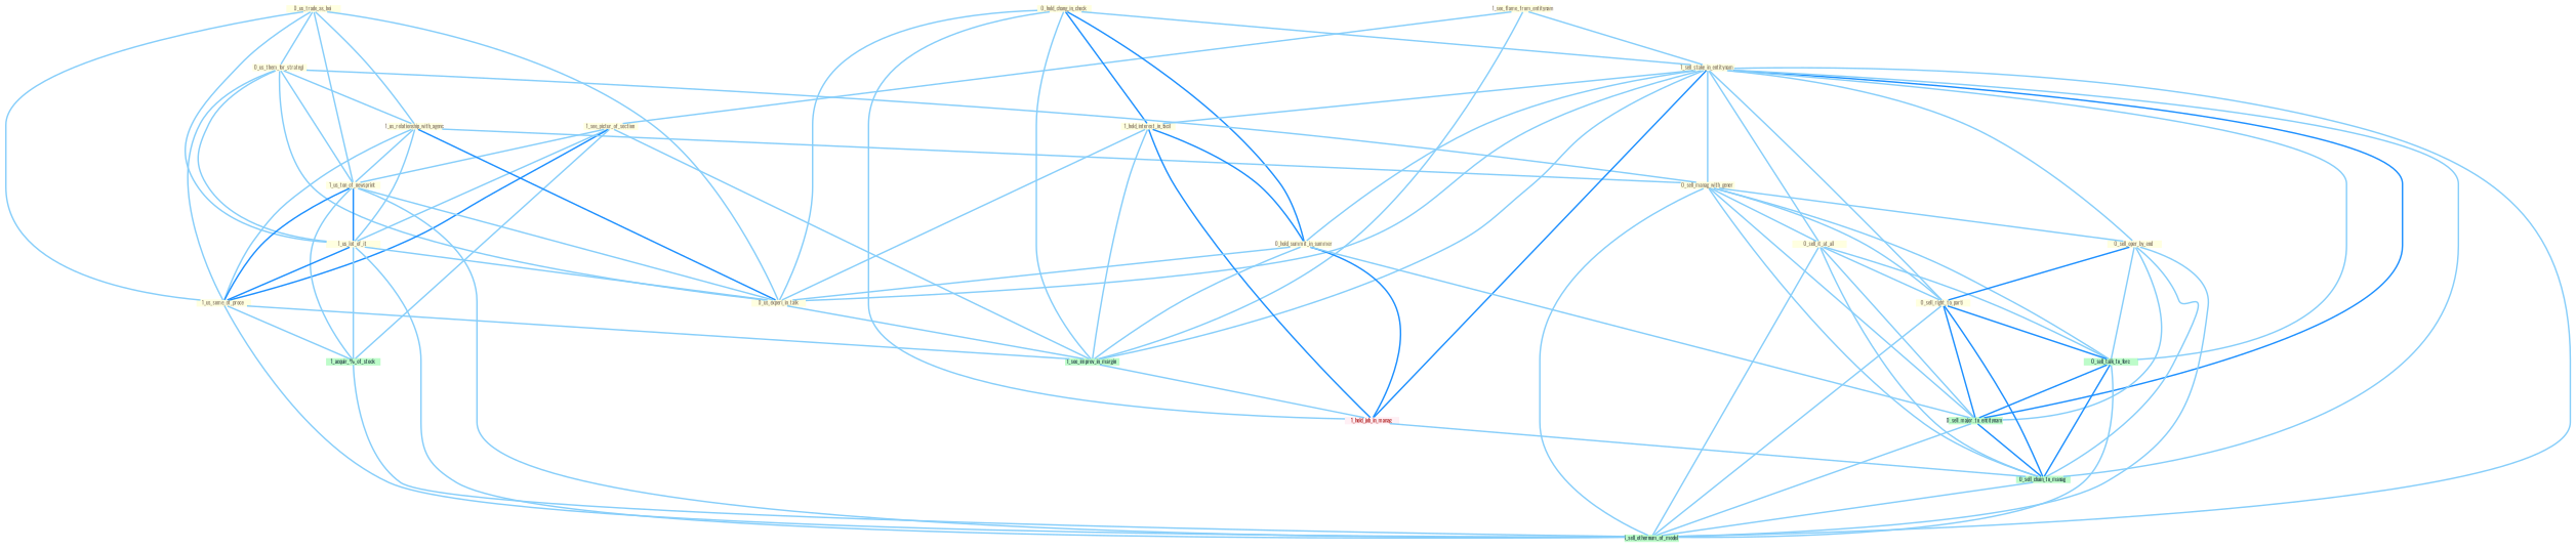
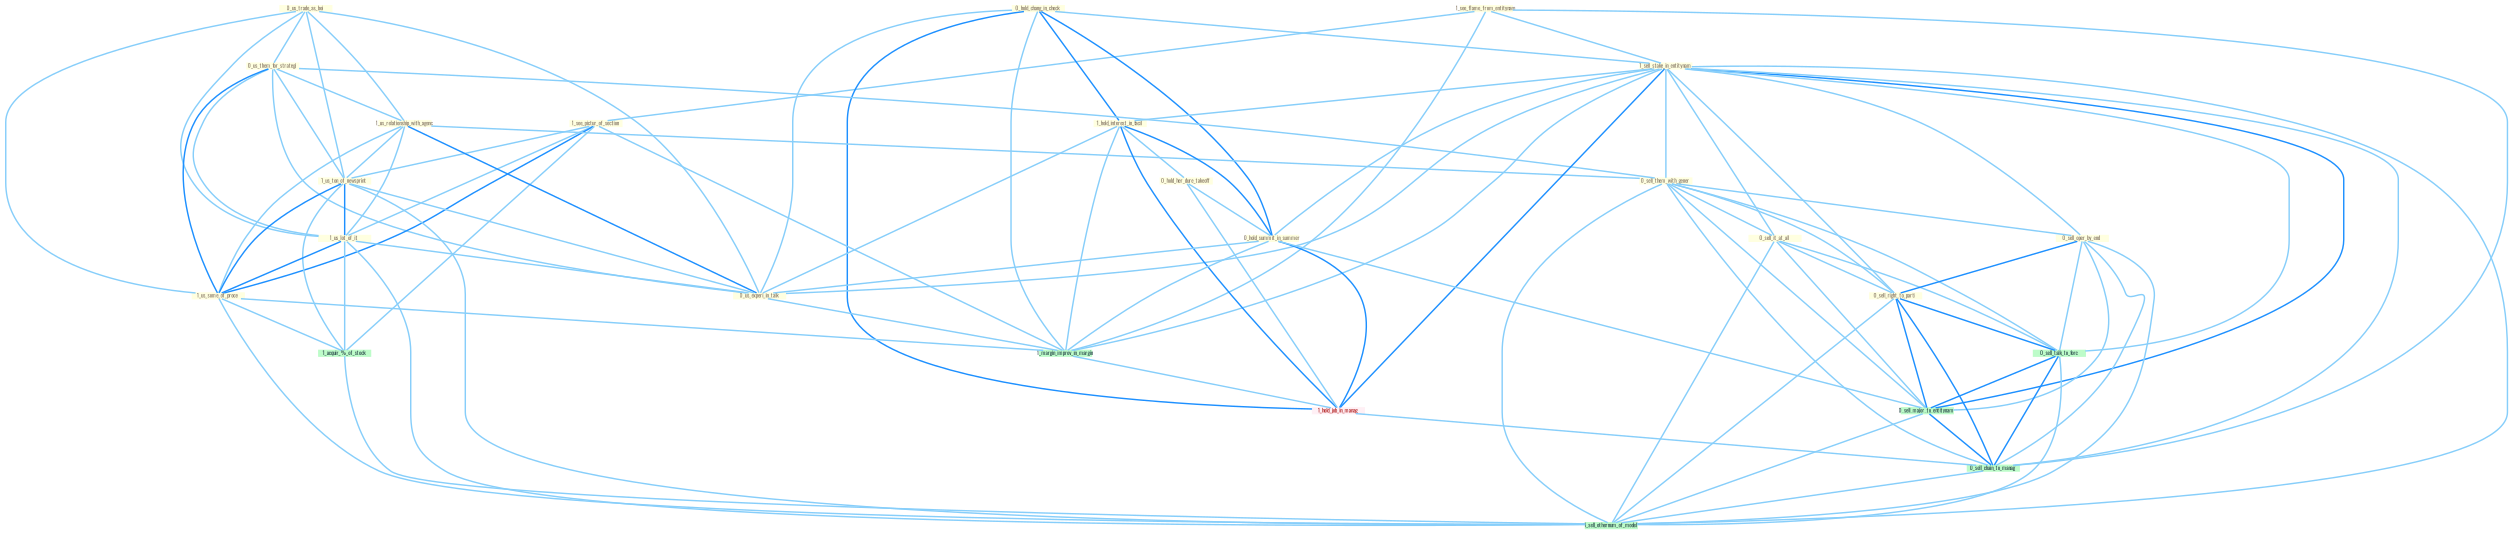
  graph {
    fontname=Oswald
    node [color="#ffffe0" fixedsize=true fontcolor="#8b7d6b" fontname=Oswald fontsize=4 shape=polygon style=filled]
    edge [color="#87cefa" fontname=Oswald w=1]
    "0_us_trade_as_boi " [height=.06 width=.5]
    "1_see_flame_from_entitynam " [height=.06 width=.5]
    "0_hold_chang_in_check " [height=.06 width=.5]
    "0_us_them_for_strategi " [height=.06 width=.5]
    "1_see_pictur_of_section " [height=.06 width=.5]
    "1_us_relationship_with_agenc " [height=.06 width=.5]
    "1_sell_stake_in_entitynam " [height=.06 width=.5]
-   "0_sell_them_with_gener " [height=.06 width=.5 label="0_sell_manag_with_gener"]
+   "0_sell_them_with_gener " [height=.06 width=.5]
    "0_sell_it_at_all " [height=.06 width=.5]
    "0_sell_oper_by_end " [height=.06 width=.5]
    "0_sell_right_to_parti " [height=.06 width=.5]
    "1_us_ton_of_newsprint " [height=.06 width=.5]
    "1_us_lot_of_it " [height=.06 width=.5]
    "1_hold_interest_in_facil " [height=.06 width=.5]
+   "0_hold_her_dure_takeoff " [height=.06 width=.5]
    "0_hold_summit_in_summer " [height=.06 width=.5]
    "1_us_some_of_proce " [height=.06 width=.5]
    "0_us_experi_in_talk " [height=.06 width=.5]
    "1_hold_job_in_manag " [color="#fff0f5" fontcolor="#b22222" height=.06 width=.5]
-   "1_see_improv_in_margin " [color="#BDFCC9" fontcolor="#2f4f4f" height=.06 width=.5]
+   "1_see_improv_in_margin " [color="#BDFCC9" fontcolor="#2f4f4f" height=.06 width=.5 label="1_margin_improv_in_margin"]
    "1_acquir_%_of_stock " [color="#BDFCC9" fontcolor="#2f4f4f" height=.06 width=.5]
    "0_sell_major_to_entitynam " [color="#BDFCC9" fontcolor="#2f4f4f" height=.06 width=.5]
    "1_sell_othernum_of_model " [color="#BDFCC9" fontcolor="#2f4f4f" height=.06 width=.5]
    n24 [color="#BDFCC9" fontcolor="#2f4f4f" height=.06 label="0_sell_talk_to_forc" width=.5]
    "0_sell_chain_to_manag " [color="#BDFCC9" fontcolor="#2f4f4f" height=.06 width=.5]
    subgraph sub_1 {
      "0_us_trade_as_boi "
      "1_see_flame_from_entitynam "
      "0_hold_chang_in_check "
      "0_us_them_for_strategi "
      "1_see_pictur_of_section "
      "1_us_relationship_with_agenc "
      "1_sell_stake_in_entitynam "
      "0_sell_them_with_gener "
      "0_sell_it_at_all "
      "0_sell_oper_by_end "
      "0_sell_right_to_parti "
      "1_us_ton_of_newsprint "
      "1_us_lot_of_it "
      "1_hold_interest_in_facil "
+     "0_hold_her_dure_takeoff "
      "0_hold_summit_in_summer "
      "1_us_some_of_proce "
      "0_us_experi_in_talk "
    }
    subgraph sub_2 {
      "1_hold_job_in_manag "
    }
    "0_us_trade_as_boi " -- "0_us_them_for_strategi "
    "0_us_trade_as_boi " -- "1_us_relationship_with_agenc "
    "0_us_trade_as_boi " -- "1_us_ton_of_newsprint "
    "0_us_trade_as_boi " -- "1_us_lot_of_it "
    "0_us_trade_as_boi " -- "1_us_some_of_proce "
    "0_us_trade_as_boi " -- "0_us_experi_in_talk "
    "1_see_flame_from_entitynam " -- "1_see_pictur_of_section "
    "1_see_flame_from_entitynam " -- "1_sell_stake_in_entitynam "
    "1_see_flame_from_entitynam " -- "1_see_improv_in_margin "
    "0_hold_chang_in_check " -- "1_sell_stake_in_entitynam "
    "0_hold_chang_in_check " -- "1_hold_interest_in_facil " [color="#1e90ff" w=2]
    "0_hold_chang_in_check " -- "0_hold_summit_in_summer " [color="#1e90ff" w=2]
    "0_hold_chang_in_check " -- "0_us_experi_in_talk "
-   "0_hold_chang_in_check " -- "1_hold_job_in_manag " [w=2]
+   "0_hold_chang_in_check " -- "1_hold_job_in_manag " [color="#1e90ff" w=2]
    "0_hold_chang_in_check " -- "1_see_improv_in_margin "
    "0_us_them_for_strategi " -- "1_us_relationship_with_agenc "
    "0_us_them_for_strategi " -- "0_sell_them_with_gener "
    "0_us_them_for_strategi " -- "1_us_ton_of_newsprint "
    "0_us_them_for_strategi " -- "1_us_lot_of_it "
-   "0_us_them_for_strategi " -- "1_us_some_of_proce "
+   "0_us_them_for_strategi " -- "1_us_some_of_proce " [color="#1e90ff"]
    "0_us_them_for_strategi " -- "0_us_experi_in_talk "
    "1_see_pictur_of_section " -- "1_us_ton_of_newsprint "
    "1_see_pictur_of_section " -- "1_us_lot_of_it "
    "1_see_pictur_of_section " -- "1_us_some_of_proce " [color="#1e90ff"]
    "1_see_pictur_of_section " -- "1_see_improv_in_margin "
    "1_see_pictur_of_section " -- "1_acquir_%_of_stock "
    "1_us_relationship_with_agenc " -- "0_sell_them_with_gener "
    "1_us_relationship_with_agenc " -- "1_us_ton_of_newsprint "
    "1_us_relationship_with_agenc " -- "1_us_lot_of_it "
    "1_us_relationship_with_agenc " -- "1_us_some_of_proce "
    "1_us_relationship_with_agenc " -- "0_us_experi_in_talk " [color="#1e90ff"]
    "1_sell_stake_in_entitynam " -- "0_sell_them_with_gener "
    "1_sell_stake_in_entitynam " -- "0_sell_it_at_all "
    "1_sell_stake_in_entitynam " -- "0_sell_oper_by_end "
    "1_sell_stake_in_entitynam " -- "0_sell_right_to_parti "
    "1_sell_stake_in_entitynam " -- "1_hold_interest_in_facil "
    "1_sell_stake_in_entitynam " -- "0_hold_summit_in_summer "
    "1_sell_stake_in_entitynam " -- "0_us_experi_in_talk "
    "1_sell_stake_in_entitynam " -- "1_hold_job_in_manag " [color="#1e90ff"]
    "1_sell_stake_in_entitynam " -- "1_see_improv_in_margin "
    "1_sell_stake_in_entitynam " -- "0_sell_major_to_entitynam " [color="#1e90ff" w=2]
    "1_sell_stake_in_entitynam " -- "1_sell_othernum_of_model "
    "1_sell_stake_in_entitynam " -- n24
    "1_sell_stake_in_entitynam " -- "0_sell_chain_to_manag "
    "0_sell_them_with_gener " -- "0_sell_it_at_all "
    "0_sell_them_with_gener " -- "0_sell_oper_by_end "
    "0_sell_them_with_gener " -- "0_sell_right_to_parti "
    "0_sell_them_with_gener " -- "0_sell_major_to_entitynam "
    "0_sell_them_with_gener " -- "1_sell_othernum_of_model "
    "0_sell_them_with_gener " -- n24
    "0_sell_them_with_gener " -- "0_sell_chain_to_manag "
    "0_sell_it_at_all " -- "0_sell_right_to_parti "
    "0_sell_it_at_all " -- "0_sell_major_to_entitynam "
    "0_sell_it_at_all " -- "1_sell_othernum_of_model "
    "0_sell_it_at_all " -- n24
-   "0_sell_it_at_all " -- "0_sell_chain_to_manag "
+   "1_see_flame_from_entitynam " -- "0_sell_chain_to_manag "
    "0_sell_oper_by_end " -- "0_sell_right_to_parti " [color="#1e90ff"]
    "0_sell_oper_by_end " -- "0_sell_major_to_entitynam "
    "0_sell_oper_by_end " -- "1_sell_othernum_of_model "
    "0_sell_oper_by_end " -- n24
    "0_sell_oper_by_end " -- "0_sell_chain_to_manag "
    "0_sell_right_to_parti " -- "0_sell_major_to_entitynam " [color="#1e90ff" w=2]
    "0_sell_right_to_parti " -- "1_sell_othernum_of_model "
    "0_sell_right_to_parti " -- n24 [color="#1e90ff" w=2]
    "0_sell_right_to_parti " -- "0_sell_chain_to_manag " [color="#1e90ff" w=2]
    "1_us_ton_of_newsprint " -- "1_us_lot_of_it " [color="#1e90ff" w=2]
    "1_us_ton_of_newsprint " -- "1_us_some_of_proce " [color="#1e90ff" w=2]
    "1_us_ton_of_newsprint " -- "0_us_experi_in_talk "
    "1_us_ton_of_newsprint " -- "1_acquir_%_of_stock "
    "1_us_ton_of_newsprint " -- "1_sell_othernum_of_model "
    "1_us_lot_of_it " -- "1_us_some_of_proce " [color="#1e90ff" w=2]
    "1_us_lot_of_it " -- "0_us_experi_in_talk "
    "1_us_lot_of_it " -- "1_acquir_%_of_stock "
    "1_us_lot_of_it " -- "1_sell_othernum_of_model "
+   "1_hold_interest_in_facil " -- "0_hold_her_dure_takeoff "
    "1_hold_interest_in_facil " -- "0_hold_summit_in_summer " [color="#1e90ff" w=2]
    "1_hold_interest_in_facil " -- "0_us_experi_in_talk "
    "1_hold_interest_in_facil " -- "1_hold_job_in_manag " [color="#1e90ff" w=2]
    "1_hold_interest_in_facil " -- "1_see_improv_in_margin "
+   "0_hold_her_dure_takeoff " -- "0_hold_summit_in_summer "
+   "0_hold_her_dure_takeoff " -- "1_hold_job_in_manag "
    "0_hold_summit_in_summer " -- "0_us_experi_in_talk "
    "0_hold_summit_in_summer " -- "1_hold_job_in_manag " [color="#1e90ff" w=2]
    "0_hold_summit_in_summer " -- "1_see_improv_in_margin "
    "0_hold_summit_in_summer " -- "0_sell_major_to_entitynam "
    "1_us_some_of_proce " -- "1_see_improv_in_margin "
    "1_us_some_of_proce " -- "1_acquir_%_of_stock "
    "1_us_some_of_proce " -- "1_sell_othernum_of_model "
    "0_us_experi_in_talk " -- "1_see_improv_in_margin "
    "1_hold_job_in_manag " -- "0_sell_chain_to_manag "
    "1_see_improv_in_margin " -- "1_hold_job_in_manag "
    "1_acquir_%_of_stock " -- "1_sell_othernum_of_model "
    "0_sell_major_to_entitynam " -- "1_sell_othernum_of_model "
    "0_sell_major_to_entitynam " -- "0_sell_chain_to_manag " [color="#1e90ff" w=2]
    n24 -- "0_sell_major_to_entitynam " [color="#1e90ff" w=2]
    n24 -- "1_sell_othernum_of_model "
    n24 -- "0_sell_chain_to_manag " [color="#1e90ff" w=2]
    "0_sell_chain_to_manag " -- "1_sell_othernum_of_model "
  }
